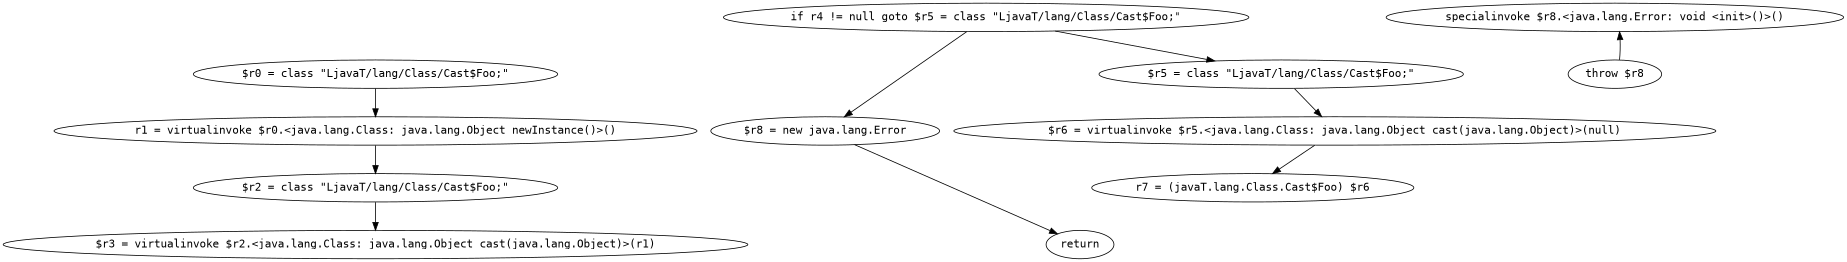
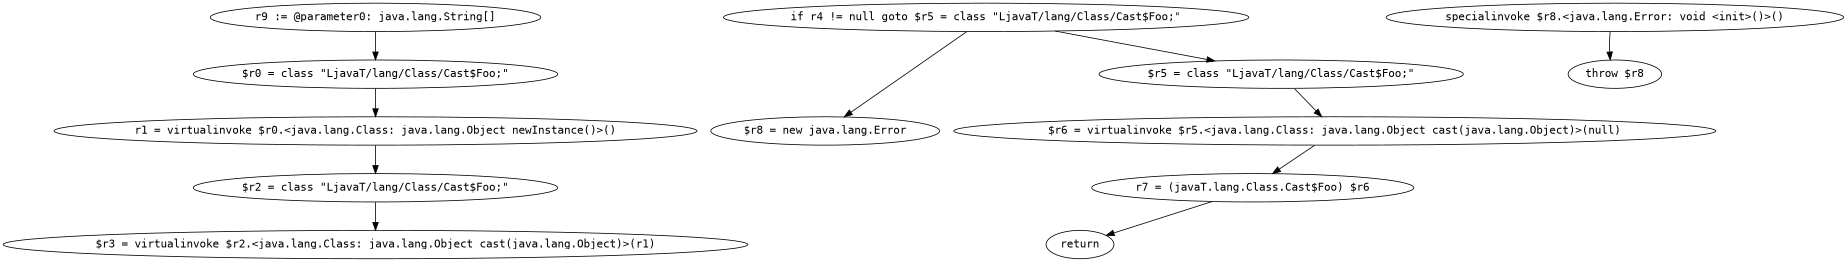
  digraph {
    fontname="DejaVu Sans Mono"
    node [fontname="DejaVu Sans Mono"]
    edge [fontname="DejaVu Sans Mono"]
+   "r9 := @parameter0: java.lang.String[]"
    "$r0 = class \"LjavaT/lang/Class/Cast$Foo;\""
    "r1 = virtualinvoke $r0.<java.lang.Class: java.lang.Object newInstance()>()"
    "$r2 = class \"LjavaT/lang/Class/Cast$Foo;\""
    "$r3 = virtualinvoke $r2.<java.lang.Class: java.lang.Object cast(java.lang.Object)>(r1)"
    "if r4 != null goto $r5 = class \"LjavaT/lang/Class/Cast$Foo;\""
    "$r8 = new java.lang.Error"
    "$r5 = class \"LjavaT/lang/Class/Cast$Foo;\""
    "$r6 = virtualinvoke $r5.<java.lang.Class: java.lang.Object cast(java.lang.Object)>(null)"
    "specialinvoke $r8.<java.lang.Error: void <init>()>()"
    "throw $r8"
    "r7 = (javaT.lang.Class.Cast$Foo) $r6"
    return
+   "r9 := @parameter0: java.lang.String[]" -> "$r0 = class \"LjavaT/lang/Class/Cast$Foo;\""
    "$r0 = class \"LjavaT/lang/Class/Cast$Foo;\"" -> "r1 = virtualinvoke $r0.<java.lang.Class: java.lang.Object newInstance()>()"
    "r1 = virtualinvoke $r0.<java.lang.Class: java.lang.Object newInstance()>()" -> "$r2 = class \"LjavaT/lang/Class/Cast$Foo;\""
    "$r2 = class \"LjavaT/lang/Class/Cast$Foo;\"" -> "$r3 = virtualinvoke $r2.<java.lang.Class: java.lang.Object cast(java.lang.Object)>(r1)"
    "if r4 != null goto $r5 = class \"LjavaT/lang/Class/Cast$Foo;\"" -> "$r8 = new java.lang.Error"
    "if r4 != null goto $r5 = class \"LjavaT/lang/Class/Cast$Foo;\"" -> "$r5 = class \"LjavaT/lang/Class/Cast$Foo;\""
    "$r5 = class \"LjavaT/lang/Class/Cast$Foo;\"" -> "$r6 = virtualinvoke $r5.<java.lang.Class: java.lang.Object cast(java.lang.Object)>(null)"
    "$r6 = virtualinvoke $r5.<java.lang.Class: java.lang.Object cast(java.lang.Object)>(null)" -> "r7 = (javaT.lang.Class.Cast$Foo) $r6"
-   "throw $r8" -> "specialinvoke $r8.<java.lang.Error: void <init>()>()"
-   "$r8 = new java.lang.Error" -> return
+   "specialinvoke $r8.<java.lang.Error: void <init>()>()" -> "throw $r8"
+   "r7 = (javaT.lang.Class.Cast$Foo) $r6" -> return
  }
